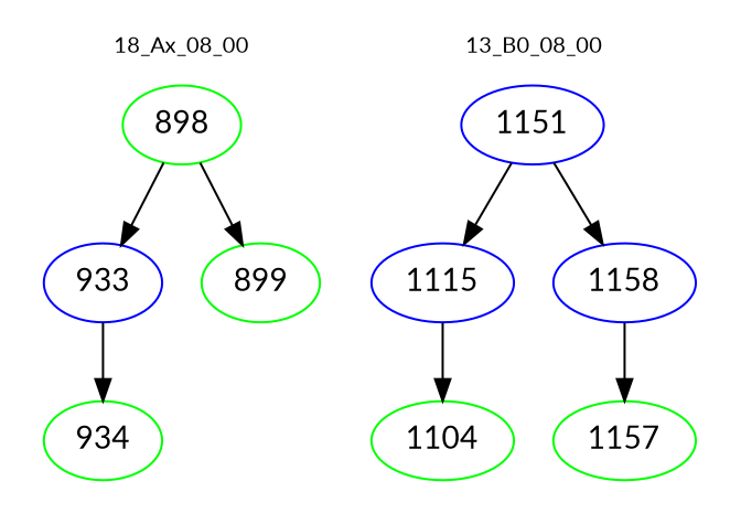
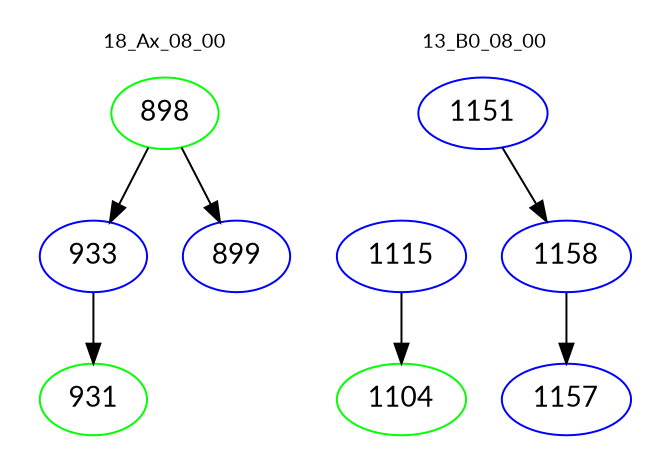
  digraph {
    fontname=Lato
    node [color=blue fontname=Lato]
    edge [color=black fontname=Lato]
    n1 [color=green label=898]
    n2 [label=933]
-   n3 [color=green label=899]
-   n4 [color=green label=934]
+   n3 [label=899]
+   n4 [color=green label=931]
    n5 [label=1151]
    n6 [label=1115]
    n7 [label=1158]
    n8 [color=green label=1104]
-   n9 [color=green label=1157]
+   n9 [label=1157]
    subgraph cluster_1 {
      color=white
      fontsize=10
      label="18_Ax_08_00"
      n1
      n2
      n3
      n4
    }
    subgraph cluster_2 {
      color=white
      fontsize=10
      label="13_B0_08_00"
      n5
      n6
      n7
      n8
      n9
    }
    n1 -> n2
    n1 -> n3
    n2 -> n4
-   n5 -> n6
    n5 -> n7
    n6 -> n8
    n7 -> n9
  }
